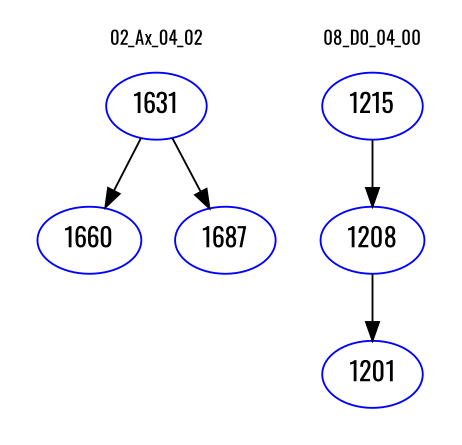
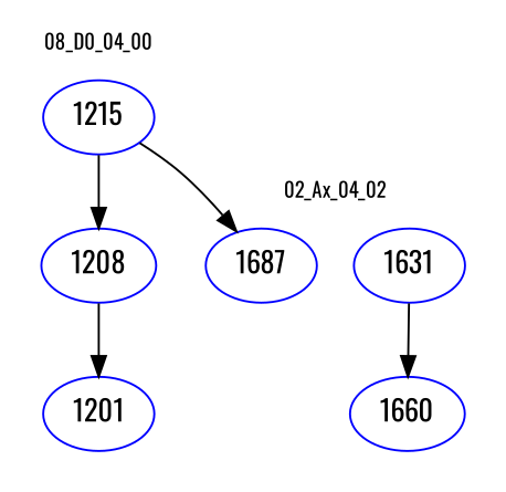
  digraph {
    fontname=Oswald
    node [color=blue fontname=Oswald]
    edge [color=black fontname=Oswald]
    n1 [label=1631]
    n2 [label=1660]
    n3 [label=1687]
    n4 [label=1208]
    n5 [label=1201]
    n6 [label=1215]
    subgraph cluster_1 {
      color=white
      fontsize=10
      label="02_Ax_04_02"
      n1
      n2
      n3
    }
    subgraph cluster_2 {
      color=white
      fontsize=10
      label="08_D0_04_00"
      n4
      n5
      n6
    }
    n1 -> n2
-   n1 -> n3
+   n6 -> n3
    n4 -> n5
    n6 -> n4
  }
